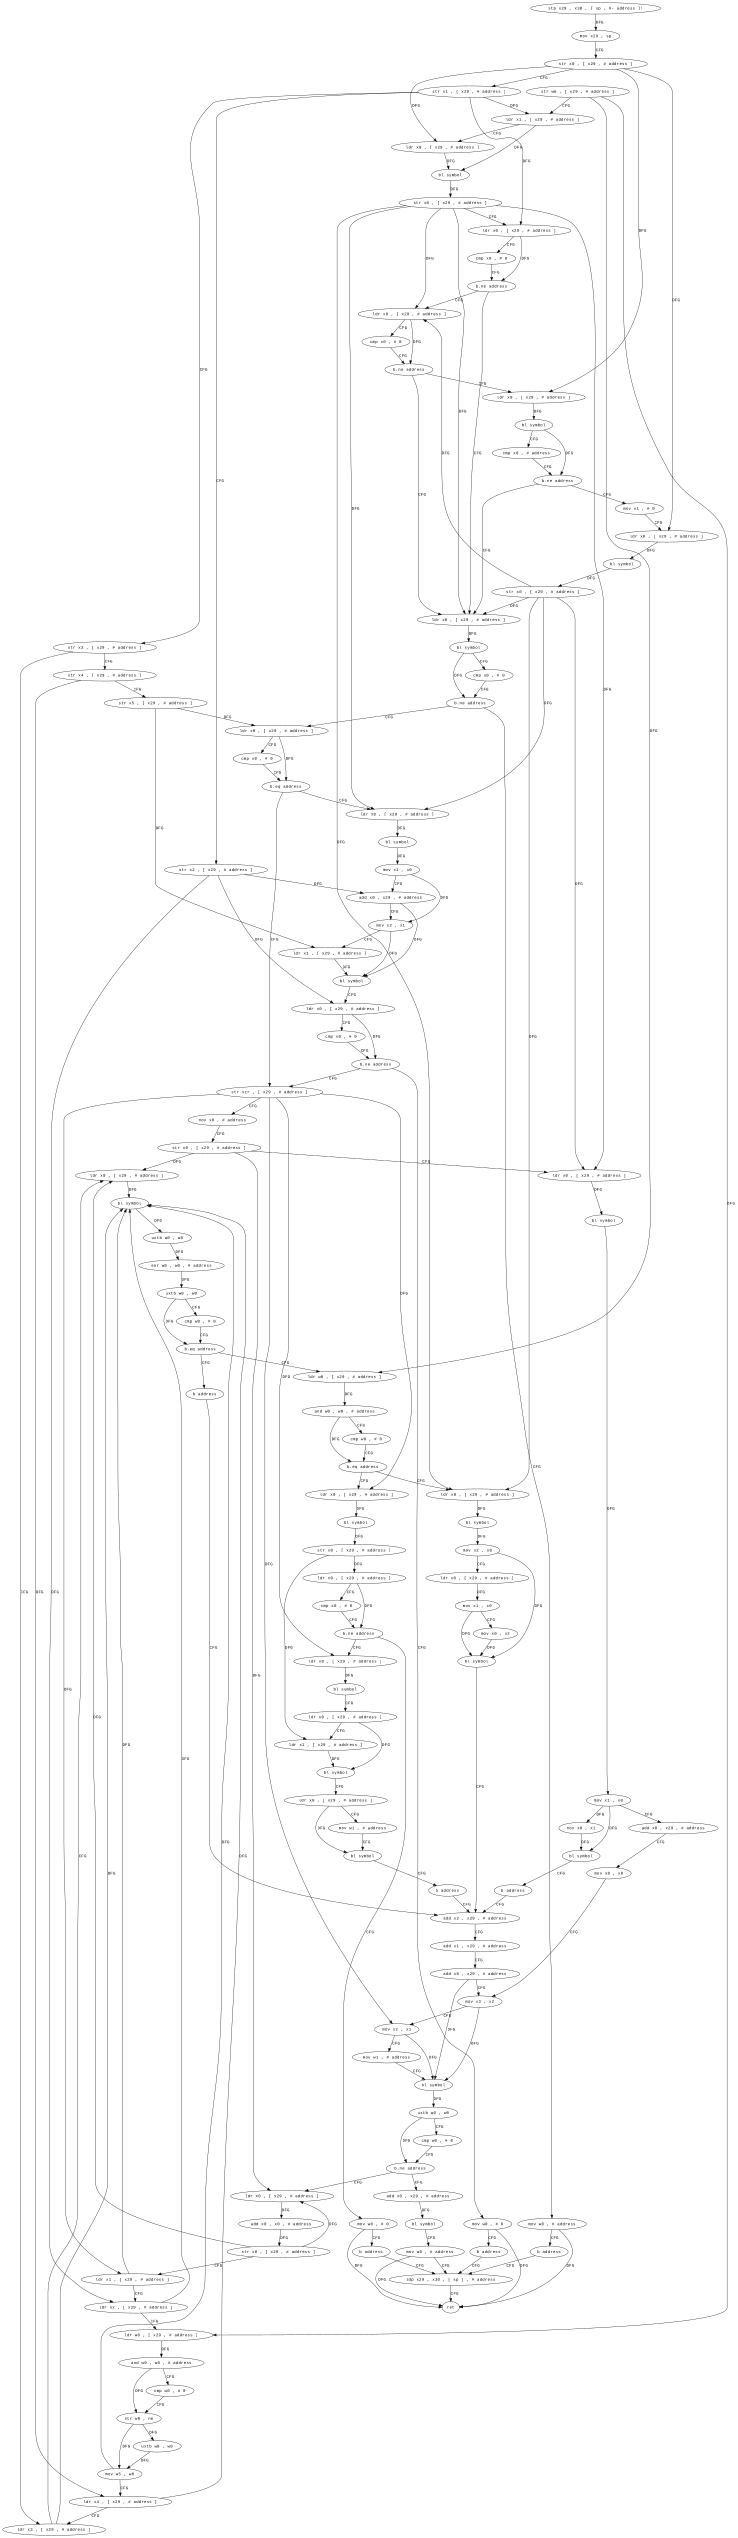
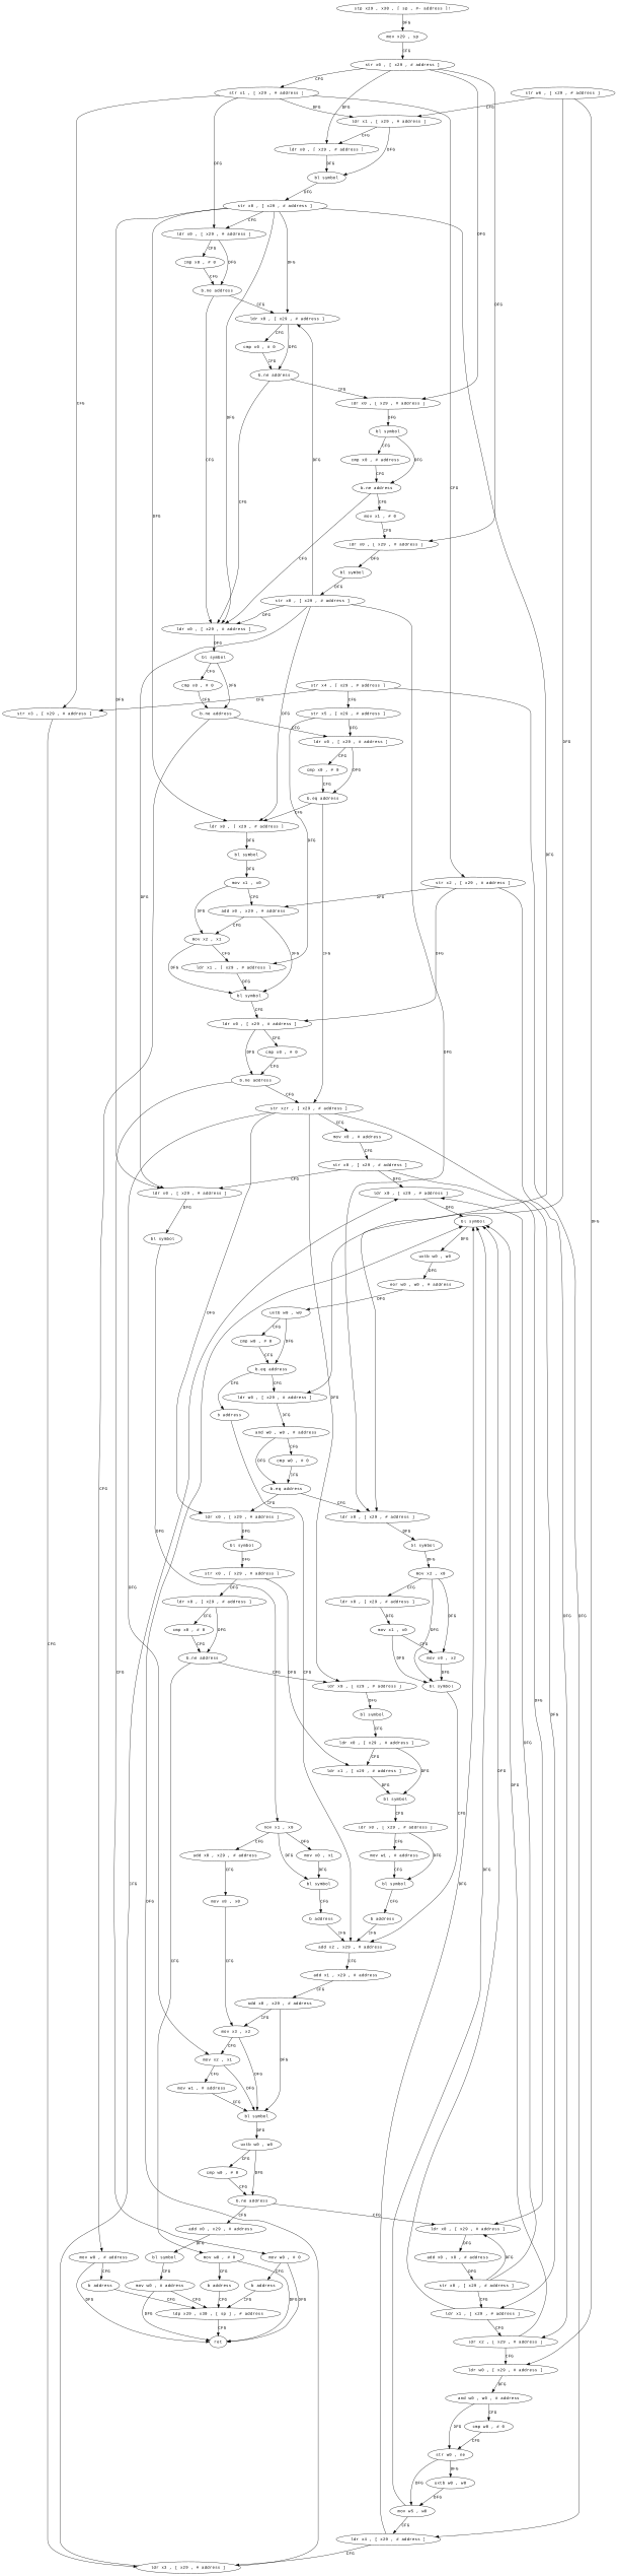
  digraph {
    fontname="Liberation Mono"
    node [fontname="Liberation Mono"]
    edge [fontname="Liberation Mono"]
    n1 [label="stp x29 , x30 , [ sp , #- address ]!"]
    n2 [label="mov x29 , sp"]
    n3 [label="str x0 , [ x29 , # address ]"]
    n4 [label="str x1 , [ x29 , # address ]"]
    n5 [label="ldr x0 , [ x29 , # address ]"]
    n6 [label="ldr x0 , [ x29 , # address ]"]
    n7 [label="ldr x0 , [ x29 , # address ]"]
    n8 [label="str x2 , [ x29 , # address ]"]
    n9 [label="ldr x1 , [ x29 , # address ]"]
    n10 [label="ldr x0 , [ x29 , # address ]"]
    n11 [label="str x3 , [ x29 , # address ]"]
    n12 [label="bl symbol"]
    n13 [label="bl symbol"]
    n14 [label="bl symbol"]
    n15 [label="add x0 , x29 , # address"]
    n16 [label="ldr x0 , [ x29 , # address ]"]
    n17 [label="ldr x2 , [ x29 , # address ]"]
    n18 [label="cmp x0 , # 0"]
    n19 [label="b.ne address"]
    n20 [label="str x4 , [ x29 , # address ]"]
    n21 [label="ldr x3 , [ x29 , # address ]"]
    n22 [label="mov x2 , x1"]
    n23 [label="bl symbol"]
    n24 [label="cmp x0 , # 0"]
    n25 [label="b.ne address"]
    n26 [label="ldr w0 , [ x29 , # address ]"]
    n27 [label="bl symbol"]
    n28 [label="str x5 , [ x29 , # address ]"]
    n29 [label="ldr x4 , [ x29 , # address ]"]
    n30 [label="ldr x0 , [ x29 , # address ]"]
    n31 [label="ldr x0 , [ x29 , # address ]"]
    n32 [label="ldr x1 , [ x29 , # address ]"]
    n33 [label="str w6 , [ x29 , # address ]"]
    n34 [label="ldr w0 , [ x29 , # address ]"]
    n35 [label="cmp x0 , # 0"]
    n36 [label="b.eq address"]
    n37 [label="and w0 , w0 , # address"]
    n38 [label="and w0 , w0 , # address"]
    n39 [label="str x0 , [ x29 , # address ]"]
    n40 [label="ldr x0 , [ x29 , # address ]"]
    n41 [label="ldr x0 , [ x29 , # address ]"]
    n42 [label="ldr x0 , [ x29 , # address ]"]
    n43 [label="ldr x0 , [ x29 , # address ]"]
    n44 [label="ldr x0 , [ x29 , # address ]"]
    n45 [label="bl symbol"]
    n46 [label="cmp x0 , # 0"]
    n47 [label="b.ne address"]
    n48 [label="bl symbol"]
    n49 [label="bl symbol"]
    n50 [label="bl symbol"]
    n51 [label="cmp x0 , # 0"]
    n52 [label="b.ne address"]
    n53 [label="mov w0 , # address"]
    n54 [label="b address"]
    n55 [label=ret]
    n56 [label="str xzr , [ x29 , # address ]"]
    n57 [label="ldp x29 , x30 , [ sp ] , # address"]
    n58 [label="cmp x0 , # address"]
    n59 [label="b.ne address"]
    n60 [label="mov x0 , # address"]
    n61 [label="mov x2 , x1"]
    n62 [label="ldr x1 , [ x29 , # address ]"]
    n63 [label="ldr x0 , [ x29 , # address ]"]
    n64 [label="ldr x0 , [ x29 , # address ]"]
    n65 [label="str x0 , [ x29 , # address ]"]
    n66 [label="bl symbol"]
    n67 [label="mov w1 , # address"]
    n68 [label="bl symbol"]
    n69 [label="bl symbol"]
    n70 [label="mov x1 , x0"]
    n71 [label="mov x1 , # 0"]
    n72 [label="ldr x0 , [ x29 , # address ]"]
    n73 [label="add x0 , x0 , # address"]
    n74 [label="mov x1 , x0"]
    n75 [label="add x0 , x29 , # address"]
    n76 [label="mov x0 , x1"]
    n77 [label="bl symbol"]
    n78 [label="mov x8 , x0"]
    n79 [label="b address"]
    n80 [label="mov x3 , x2"]
    n81 [label="add x2 , x29 , # address"]
    n82 [label="add x1 , x29 , # address"]
    n83 [label="add x0 , x29 , # address"]
    n84 [label="mov w0 , # 0"]
    n85 [label="b address"]
    n86 [label="str x0 , [ x29 , # address ]"]
    n87 [label="uxtb w0 , w0"]
    n88 [label="cmp w0 , # 0"]
    n89 [label="b.ne address"]
    n90 [label="add x0 , x29 , # address"]
    n91 [label="bl symbol"]
    n92 [label="str x0 , [ x29 , # address ]"]
    n93 [label="mov w0 , # address"]
    n94 [label="uxtb w0 , w0"]
    n95 [label="cmp w0 , # 0"]
    n96 [label="str w0 , ne"]
    n97 [label="uxtb w0 , w0"]
    n98 [label="mov w5 , w0"]
    n99 [label="eor w0 , w0 , # address"]
    n100 [label="uxtb w0 , w0"]
    n101 [label="cmp w0 , # 0"]
    n102 [label="b.eq address"]
    n103 [label="b address"]
    n104 [label="cmp w0 , # 0"]
    n105 [label="b.eq address"]
    n106 [label="mov x2 , x0"]
    n107 [label="str x0 , [ x29 , # address ]"]
    n108 [label="ldr x0 , [ x29 , # address ]"]
    n109 [label="mov x0 , x2"]
    n110 [label="bl symbol"]
    n111 [label="mov x1 , x0"]
    n112 [label="ldr x0 , [ x29 , # address ]"]
    n113 [label="ldr x1 , [ x29 , # address ]"]
    n114 [label="cmp x0 , # 0"]
    n115 [label="b.ne address"]
    n116 [label="bl symbol"]
    n117 [label="mov w0 , # 0"]
    n118 [label="b address"]
    n119 [label="ldr x0 , [ x29 , # address ]"]
    n120 [label="ldr x0 , [ x29 , # address ]"]
    n121 [label="mov w1 , # address"]
    n122 [label="bl symbol"]
    n123 [label="b address"]
    n1 -> n2 [label=DFG]
    n2 -> n3 [label=CFG]
    n3 -> n4 [label=CFG]
    n3 -> n5 [label=DFG]
    n3 -> n6 [label=DFG]
    n3 -> n7 [label=DFG]
    n4 -> n8 [label=CFG]
    n4 -> n9 [label=DFG]
    n4 -> n10 [label=DFG]
    n4 -> n11 [label=CFG]
    n5 -> n12 [label=DFG]
    n6 -> n13 [label=DFG]
    n7 -> n14 [label=DFG]
    n8 -> n15 [label=DFG]
    n8 -> n16 [label=DFG]
    n8 -> n17 [label=DFG]
    n9 -> n5 [label=CFG]
    n9 -> n12 [label=DFG]
    n10 -> n18 [label=CFG]
    n10 -> n19 [label=DFG]
-   n11 -> n20 [label=CFG]
+   n20 -> n11 [label=CFG]
    n11 -> n21 [label=CFG]
    n12 -> n39 [label=DFG]
    n13 -> n58 [label=CFG]
    n13 -> n59 [label=DFG]
    n14 -> n86 [label=DFG]
    n15 -> n22 [label=CFG]
    n15 -> n23 [label=DFG]
    n16 -> n24 [label=CFG]
    n16 -> n25 [label=DFG]
    n17 -> n26 [label=CFG]
    n17 -> n27 [label=DFG]
    n18 -> n19 [label=CFG]
    n19 -> n40 [label=CFG]
    n19 -> n41 [label=CFG]
    n20 -> n28 [label=CFG]
    n20 -> n29 [label=DFG]
    n21 -> n27 [label=DFG]
    n21 -> n30 [label=CFG]
    n22 -> n23 [label=DFG]
    n22 -> n32 [label=CFG]
    n23 -> n16 [label=CFG]
    n24 -> n25 [label=CFG]
    n25 -> n56 [label=CFG]
    n25 -> n84 [label=CFG]
    n26 -> n37 [label=DFG]
    n27 -> n94 [label=DFG]
    n28 -> n31 [label=DFG]
    n28 -> n32 [label=DFG]
    n29 -> n21 [label=CFG]
    n29 -> n27 [label=DFG]
    n30 -> n27 [label=DFG]
    n31 -> n35 [label=CFG]
    n31 -> n36 [label=DFG]
    n32 -> n23 [label=DFG]
    n33 -> n9 [label=CFG]
    n33 -> n26 [label=DFG]
    n33 -> n34 [label=DFG]
    n34 -> n38 [label=DFG]
    n35 -> n36 [label=CFG]
    n36 -> n42 [label=CFG]
    n36 -> n56 [label=CFG]
    n37 -> n95 [label=CFG]
    n37 -> n96 [label=DFG]
    n38 -> n104 [label=CFG]
    n38 -> n105 [label=DFG]
    n39 -> n10 [label=CFG]
    n39 -> n40 [label=DFG]
    n39 -> n41 [label=DFG]
    n39 -> n42 [label=DFG]
    n39 -> n43 [label=DFG]
    n39 -> n44 [label=DFG]
    n40 -> n45 [label=DFG]
    n41 -> n46 [label=CFG]
    n41 -> n47 [label=DFG]
    n42 -> n48 [label=DFG]
    n43 -> n49 [label=DFG]
    n44 -> n50 [label=DFG]
    n45 -> n51 [label=CFG]
    n45 -> n52 [label=DFG]
    n46 -> n47 [label=CFG]
    n47 -> n6 [label=CFG]
    n47 -> n40 [label=CFG]
    n48 -> n70 [label=DFG]
    n49 -> n74 [label=DFG]
    n50 -> n106 [label=DFG]
    n51 -> n52 [label=CFG]
    n52 -> n31 [label=CFG]
    n52 -> n53 [label=CFG]
    n53 -> n54 [label=CFG]
    n53 -> n55 [label=DFG]
    n54 -> n57 [label=CFG]
    n56 -> n60 [label=CFG]
    n56 -> n61 [label=DFG]
    n56 -> n62 [label=DFG]
    n56 -> n63 [label=DFG]
    n56 -> n64 [label=DFG]
    n57 -> n55 [label=CFG]
    n58 -> n59 [label=CFG]
    n59 -> n40 [label=CFG]
    n59 -> n71 [label=CFG]
    n60 -> n65 [label=CFG]
    n61 -> n66 [label=DFG]
    n61 -> n67 [label=CFG]
    n62 -> n17 [label=CFG]
    n62 -> n27 [label=DFG]
    n63 -> n68 [label=DFG]
    n64 -> n69 [label=DFG]
    n65 -> n30 [label=DFG]
    n65 -> n43 [label=CFG]
    n65 -> n72 [label=DFG]
    n66 -> n87 [label=DFG]
    n67 -> n66 [label=CFG]
    n68 -> n107 [label=DFG]
    n69 -> n119 [label=CFG]
    n70 -> n15 [label=CFG]
    n70 -> n22 [label=DFG]
    n71 -> n7 [label=CFG]
    n72 -> n73 [label=DFG]
    n73 -> n92 [label=DFG]
    n74 -> n75 [label=CFG]
    n74 -> n76 [label=DFG]
    n74 -> n77 [label=DFG]
    n75 -> n78 [label=CFG]
    n76 -> n77 [label=DFG]
    n77 -> n79 [label=CFG]
    n78 -> n80 [label=CFG]
    n79 -> n81 [label=CFG]
    n80 -> n61 [label=CFG]
    n80 -> n66 [label=DFG]
    n81 -> n82 [label=CFG]
    n82 -> n83 [label=CFG]
    n83 -> n66 [label=DFG]
    n83 -> n80 [label=CFG]
    n84 -> n55 [label=DFG]
    n84 -> n85 [label=CFG]
    n85 -> n57 [label=CFG]
    n86 -> n40 [label=DFG]
    n86 -> n41 [label=DFG]
    n86 -> n42 [label=DFG]
    n86 -> n43 [label=DFG]
    n86 -> n44 [label=DFG]
    n87 -> n88 [label=CFG]
    n87 -> n89 [label=DFG]
    n88 -> n89 [label=CFG]
    n89 -> n72 [label=CFG]
    n89 -> n90 [label=CFG]
    n90 -> n91 [label=DFG]
    n91 -> n93 [label=CFG]
    n92 -> n30 [label=DFG]
    n92 -> n62 [label=CFG]
    n92 -> n72 [label=DFG]
    n93 -> n55 [label=DFG]
    n93 -> n57 [label=CFG]
    n94 -> n99 [label=DFG]
    n95 -> n96 [label=CFG]
    n96 -> n97 [label=DFG]
    n96 -> n98 [label=DFG]
    n97 -> n98 [label=DFG]
    n98 -> n27 [label=DFG]
    n98 -> n29 [label=CFG]
    n99 -> n100 [label=DFG]
    n100 -> n101 [label=CFG]
    n100 -> n102 [label=DFG]
    n101 -> n102 [label=CFG]
    n102 -> n34 [label=CFG]
    n102 -> n103 [label=CFG]
    n103 -> n81 [label=CFG]
    n104 -> n105 [label=CFG]
    n105 -> n44 [label=CFG]
    n105 -> n63 [label=CFG]
    n106 -> n108 [label=CFG]
+   n106 -> n109 [label=DFG]
    n106 -> n110 [label=DFG]
    n107 -> n112 [label=DFG]
    n107 -> n113 [label=DFG]
    n108 -> n111 [label=DFG]
    n109 -> n110 [label=DFG]
    n110 -> n81 [label=CFG]
    n111 -> n109 [label=CFG]
    n111 -> n110 [label=DFG]
    n112 -> n114 [label=CFG]
    n112 -> n115 [label=DFG]
    n113 -> n116 [label=DFG]
    n114 -> n115 [label=CFG]
    n115 -> n64 [label=CFG]
    n115 -> n117 [label=CFG]
    n116 -> n120 [label=CFG]
    n117 -> n55 [label=DFG]
    n117 -> n118 [label=CFG]
    n118 -> n57 [label=CFG]
    n119 -> n113 [label=CFG]
    n119 -> n116 [label=DFG]
    n120 -> n121 [label=CFG]
    n120 -> n122 [label=DFG]
    n121 -> n122 [label=CFG]
    n122 -> n123 [label=CFG]
    n123 -> n81 [label=CFG]
  }
